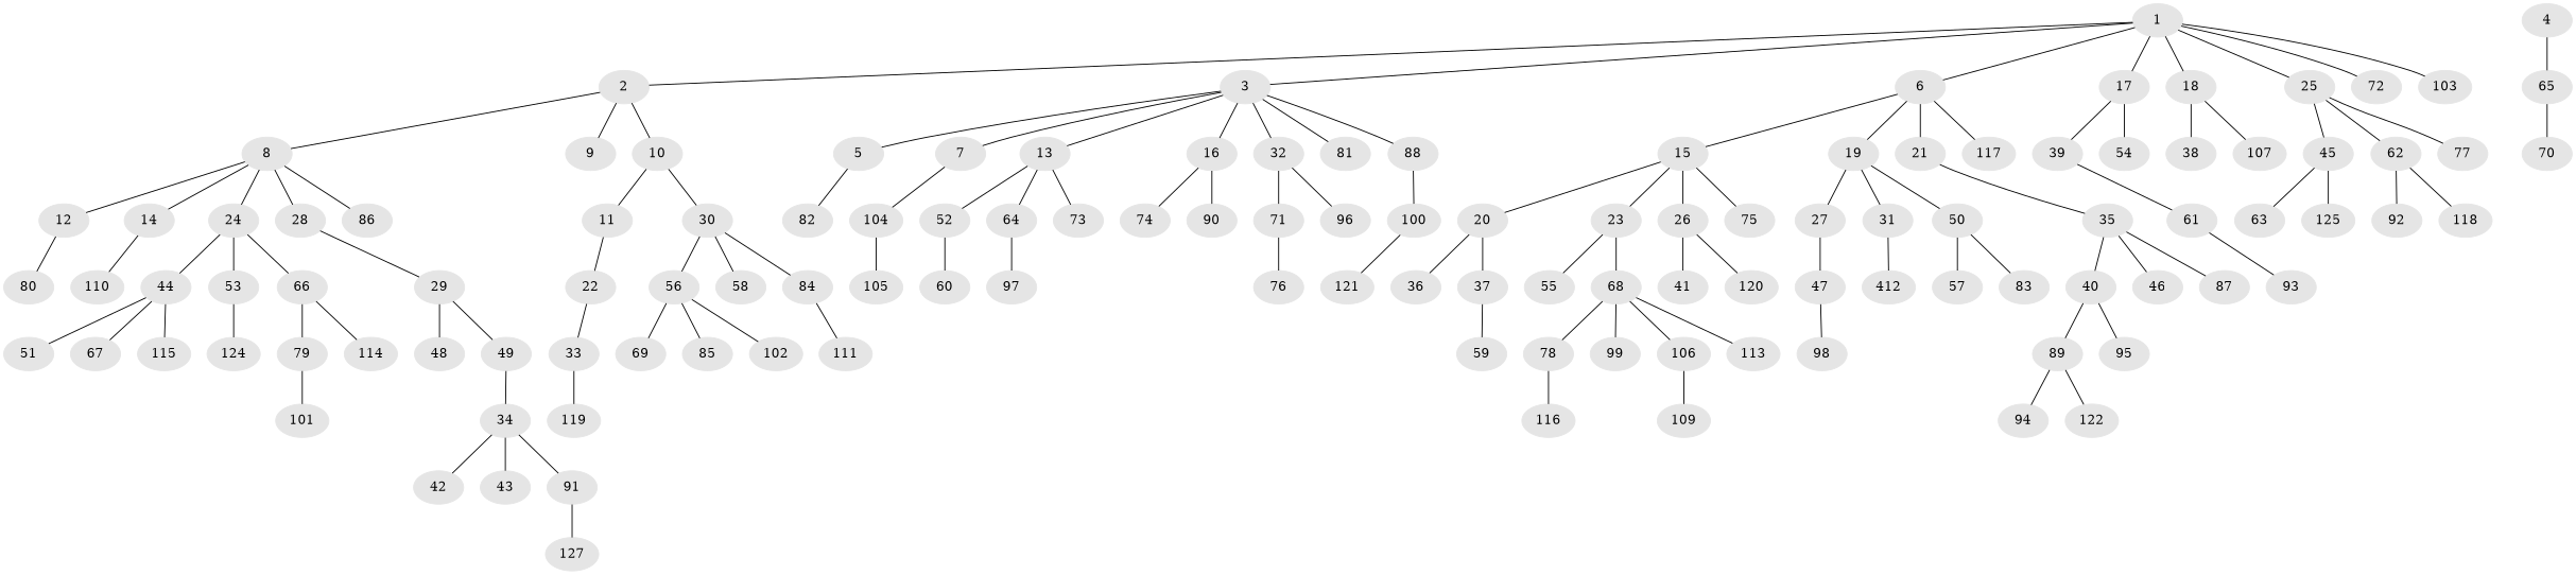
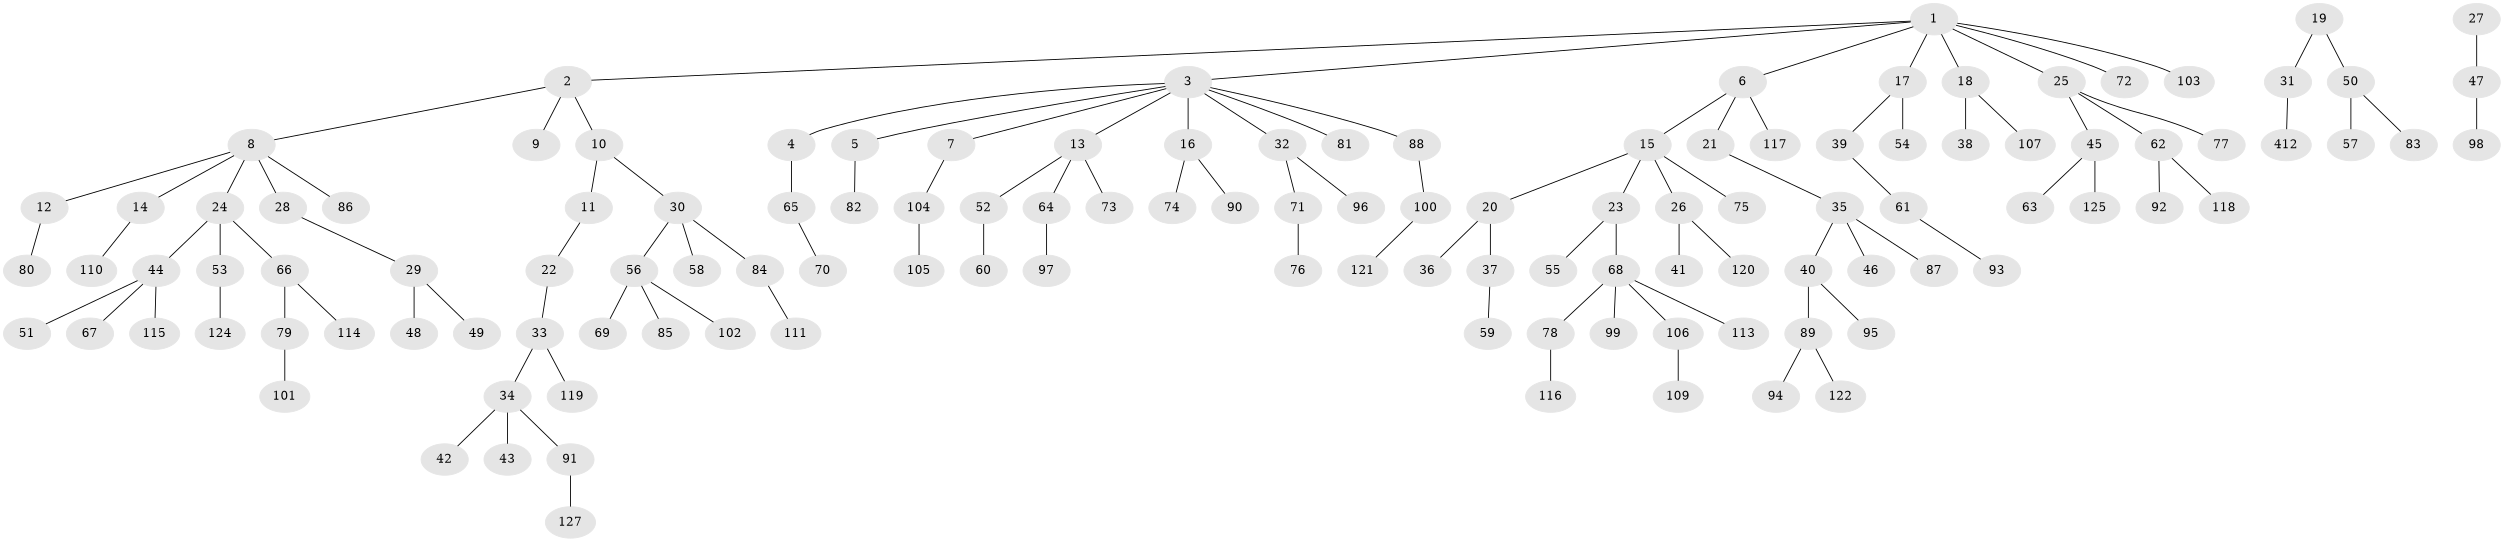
  graph {
    node [color=gray90 style=filled]
    1
    2
    3
    6
    17
    18
    25
    72
    103
    8
    9
    10
    4
    5
    7
    13
    16
    32
    81
    88
    15
    19
    21
    117
    39
    54
    38
    107
    45
    62
    77
    12
    14
    24
    28
    86
    11
    30
    65
    82
    104
    52
    64
    73
    74
    90
    71
    96
    100
    70
    20
    23
    26
    75
    27
    31
    50
    35
    105
    80
    110
    44
    53
    66
    29
    22
    56
    58
    84
    33
    60
    97
    36
    37
    55
    68
    41
    120
    61
    47
    n81 [label=412]
    57
    83
    59
    40
    46
    87
    34
    119
    78
    99
    106
    113
    51
    67
    115
    124
    79
    114
    63
    125
    92
    118
    98
    48
    49
    69
    85
    102
    111
    76
    42
    43
    91
    n115 [label=127]
    89
    95
    93
    94
    122
    101
    116
    109
    121
    1 -- 2
    1 -- 3
    1 -- 6
    1 -- 17
    1 -- 18
    1 -- 25
    1 -- 72
    1 -- 103
    2 -- 8
    2 -- 9
    2 -- 10
+   3 -- 4
    3 -- 5
    3 -- 7
    3 -- 13
    3 -- 16
    3 -- 32
    3 -- 81
    3 -- 88
    6 -- 15
-   6 -- 19
    6 -- 21
    6 -- 117
    17 -- 39
    17 -- 54
    18 -- 38
    18 -- 107
    25 -- 45
    25 -- 62
    25 -- 77
    8 -- 12
    8 -- 14
    8 -- 24
    8 -- 28
    8 -- 86
    10 -- 11
    10 -- 30
    4 -- 65
    5 -- 82
    7 -- 104
    13 -- 52
    13 -- 64
    13 -- 73
    16 -- 74
    16 -- 90
    32 -- 71
    32 -- 96
    88 -- 100
    15 -- 20
    15 -- 23
    15 -- 26
    15 -- 75
-   19 -- 27
    19 -- 31
    19 -- 50
    21 -- 35
    39 -- 61
    45 -- 63
    45 -- 125
    62 -- 92
    62 -- 118
    12 -- 80
    14 -- 110
    24 -- 44
    24 -- 53
    24 -- 66
    28 -- 29
    11 -- 22
    30 -- 56
    30 -- 58
    30 -- 84
    65 -- 70
    104 -- 105
    52 -- 60
    64 -- 97
    71 -- 76
    100 -- 121
    20 -- 36
    20 -- 37
    23 -- 55
    23 -- 68
    26 -- 41
    26 -- 120
    27 -- 47
    31 -- n81
    50 -- 57
    50 -- 83
    35 -- 40
    35 -- 46
    35 -- 87
    44 -- 51
    44 -- 67
    44 -- 115
    53 -- 124
    66 -- 79
    66 -- 114
    29 -- 48
    29 -- 49
    22 -- 33
    56 -- 69
    56 -- 85
    56 -- 102
    84 -- 111
-   49 -- 34
+   33 -- 34
    33 -- 119
    37 -- 59
    68 -- 78
    68 -- 99
    68 -- 106
    68 -- 113
    61 -- 93
    47 -- 98
    40 -- 89
    40 -- 95
    34 -- 42
    34 -- 43
    34 -- 91
    78 -- 116
    106 -- 109
    79 -- 101
    91 -- n115
    89 -- 94
    89 -- 122
  }
